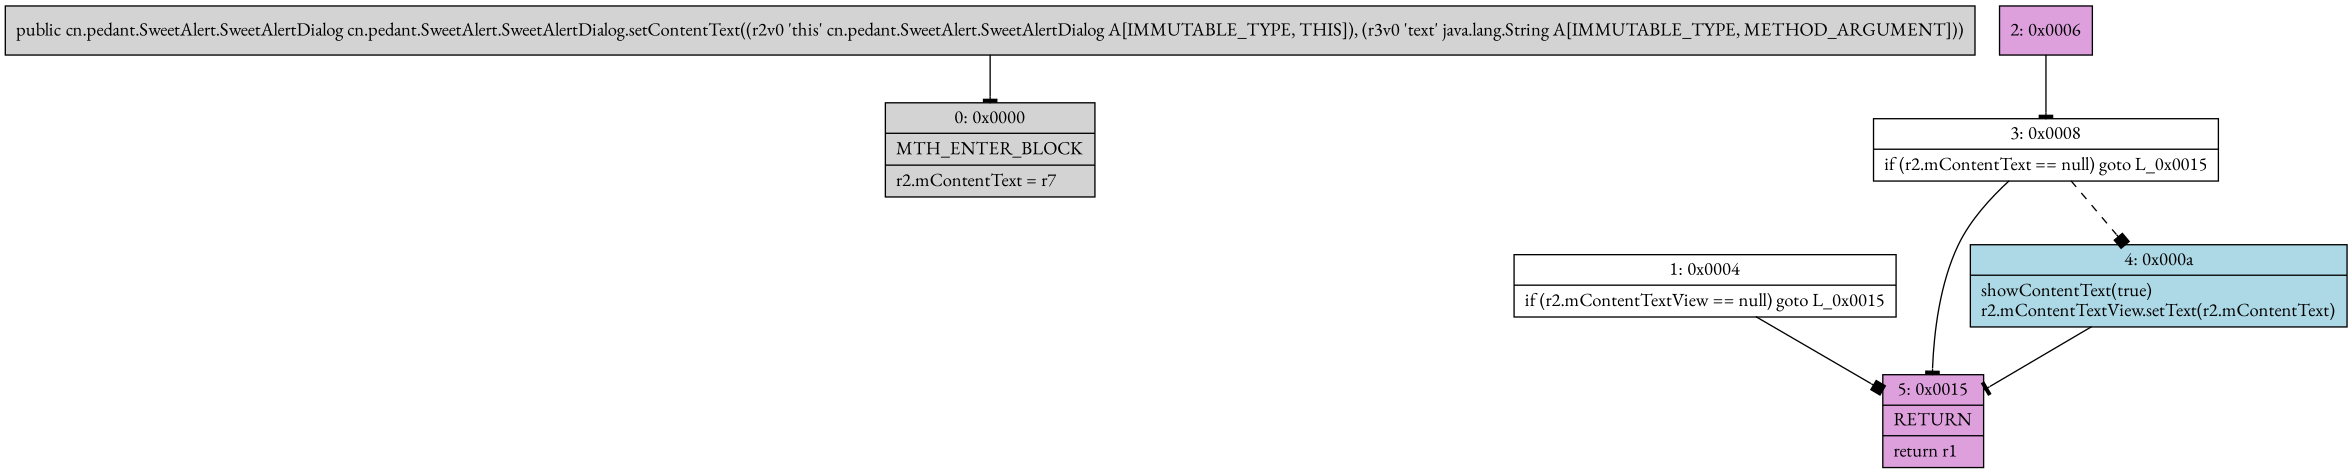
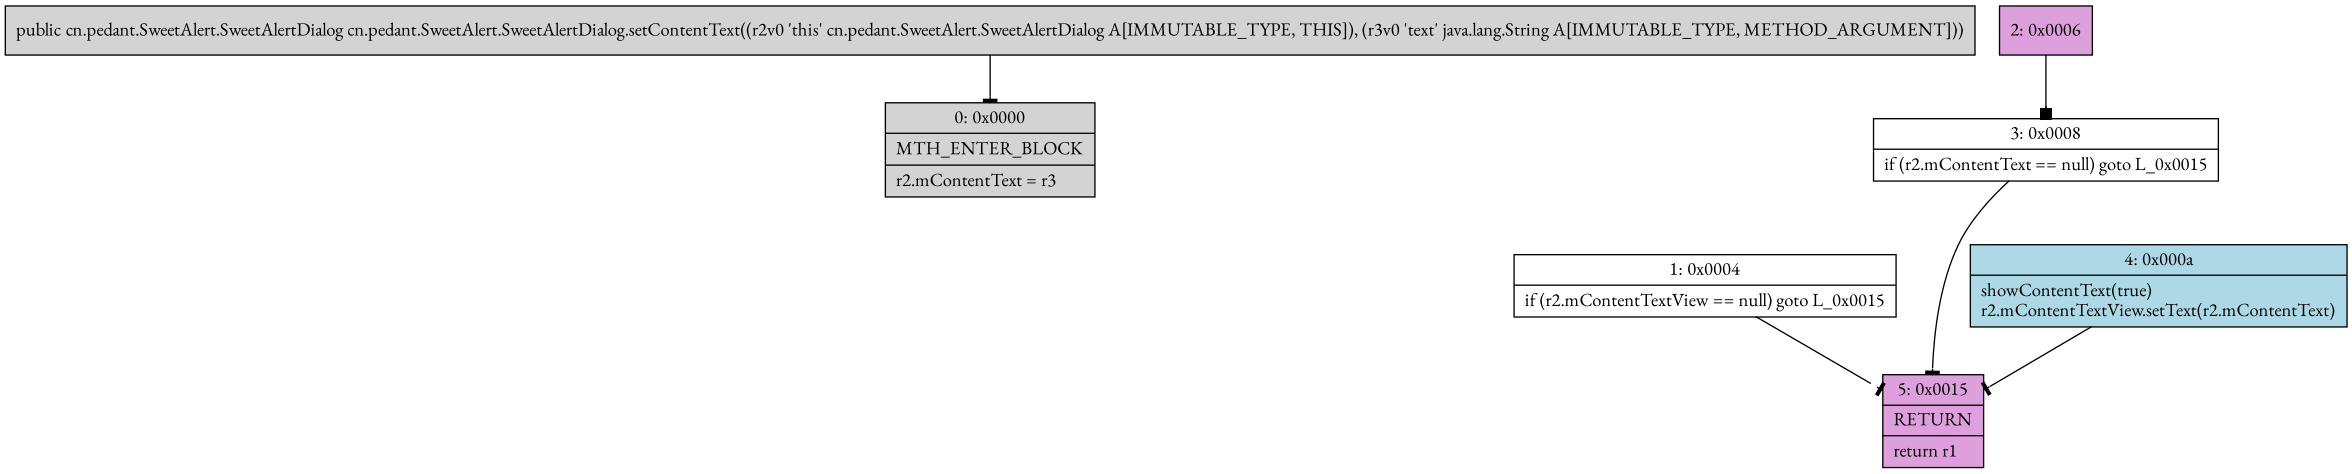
  digraph {
    fontname="EB Garamond"
    node [fillcolor=lightgrey fontname="EB Garamond" shape=record style=filled]
    edge [arrowhead=tee fontname="EB Garamond"]
-   n1 [label="{0\:\ 0x0000|MTH_ENTER_BLOCK\l|r2.mContentText = r7\l}"]
+   n1 [label="{0\:\ 0x0000|MTH_ENTER_BLOCK\l|r2.mContentText = r3\l}"]
    n2 [fillcolor=white label="{1\:\ 0x0004|if (r2.mContentTextView == null) goto L_0x0015\l}"]
    n3 [fillcolor=plum label="{5\:\ 0x0015|RETURN\l|return r1\l}"]
    n4 [fillcolor=plum label="{2\:\ 0x0006}"]
    n5 [fillcolor=white label="{3\:\ 0x0008|if (r2.mContentText == null) goto L_0x0015\l}"]
    n6 [fillcolor=lightblue label="{4\:\ 0x000a|showContentText(true)\lr2.mContentTextView.setText(r2.mContentText)\l}"]
    n7 [label="{public cn.pedant.SweetAlert.SweetAlertDialog cn.pedant.SweetAlert.SweetAlertDialog.setContentText((r2v0 'this' cn.pedant.SweetAlert.SweetAlertDialog A[IMMUTABLE_TYPE, THIS]), (r3v0 'text' java.lang.String A[IMMUTABLE_TYPE, METHOD_ARGUMENT])) }"]
-   n2 -> n3 [arrowhead=box]
-   n4 -> n5
+   n2 -> n3
+   n4 -> n5 [arrowhead=box]
    n5 -> n3
-   n5 -> n6 [arrowhead=box style=dashed]
    n6 -> n3
    n7 -> n1
  }
